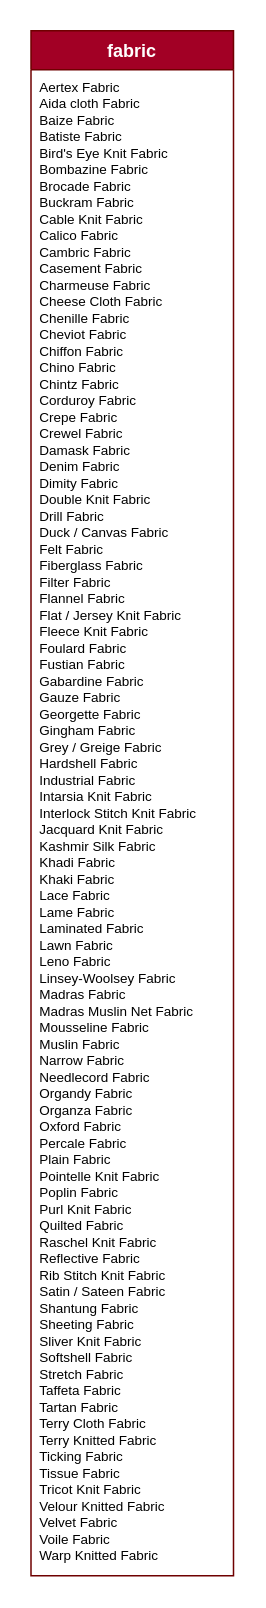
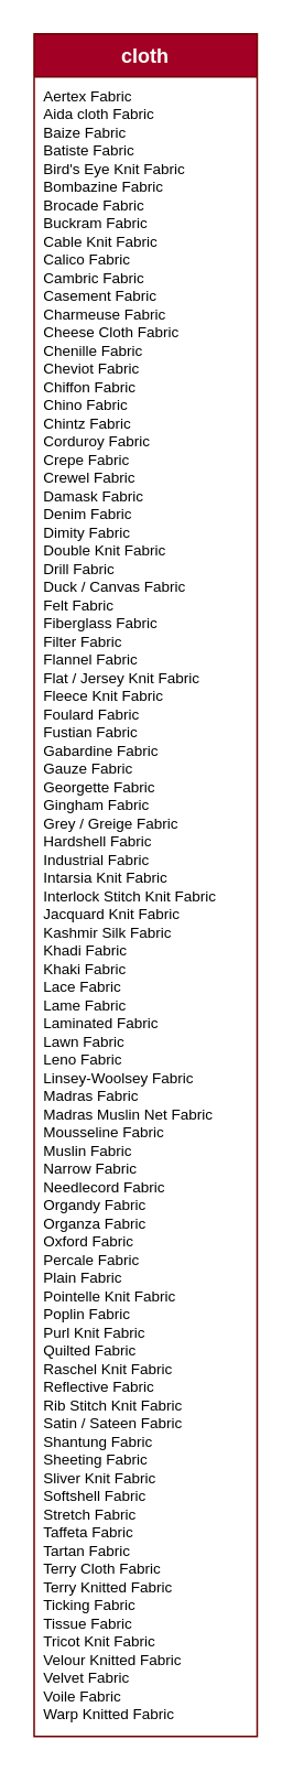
  <mxCell id="0" value="" />
  <mxCell id="1" parent="0" />
- <mxCell id="2" value="fabric" style="swimlane;fontStyle=1;align=center;verticalAlign=top;childLayout=stackLayout;horizontal=1;startSize=26;horizontalStack=0;resizeParent=1;resizeLast=0;collapsible=1;marginBottom=0;rounded=0;shadow=0;strokeWidth=1;fillColor=#a20025;strokeColor=#6F0000;fontColor=#ffffff;" parent="1" vertex="1"><mxGeometry x="20" y="20" width="135" height="1030" as="geometry"><mxRectangle x="240" y="268" width="160" height="26" as="alternateBounds" /></mxGeometry></mxCell>
+ <mxCell id="2" value="cloth" style="swimlane;fontStyle=1;align=center;verticalAlign=top;childLayout=stackLayout;horizontal=1;startSize=26;horizontalStack=0;resizeParent=1;resizeLast=0;collapsible=1;marginBottom=0;rounded=0;shadow=0;strokeWidth=1;fillColor=#a20025;strokeColor=#6F0000;fontColor=#ffffff;" parent="1" vertex="1"><mxGeometry x="20" y="20" width="135" height="1030" as="geometry"><mxRectangle x="240" y="268" width="160" height="26" as="alternateBounds" /></mxGeometry></mxCell>
  <mxCell id="3" value="Aertex Fabric&#10;Aida cloth Fabric&#10;Baize Fabric&#10;Batiste Fabric&#10;Bird's Eye Knit Fabric&#10;Bombazine Fabric&#10;Brocade Fabric&#10;Buckram Fabric&#10;Cable Knit Fabric&#10;Calico Fabric&#10;Cambric Fabric&#10;Casement Fabric&#10;Charmeuse Fabric&#10;Cheese Cloth Fabric&#10;Chenille Fabric&#10;Cheviot Fabric&#10;Chiffon Fabric&#10;Chino Fabric&#10;Chintz Fabric&#10;Corduroy Fabric&#10;Crepe Fabric&#10;Crewel Fabric&#10;Damask Fabric&#10;Denim Fabric&#10;Dimity Fabric&#10;Double Knit Fabric&#10;Drill Fabric&#10;Duck / Canvas Fabric&#10;Felt Fabric&#10;Fiberglass Fabric&#10;Filter Fabric&#10;Flannel Fabric&#10;Flat / Jersey Knit Fabric&#10;Fleece Knit Fabric&#10;Foulard Fabric&#10;Fustian Fabric&#10;Gabardine Fabric&#10;Gauze Fabric&#10;Georgette Fabric&#10;Gingham Fabric&#10;Grey / Greige Fabric&#10;Hardshell Fabric&#10;Industrial Fabric&#10;Intarsia Knit Fabric&#10;Interlock Stitch Knit Fabric&#10;Jacquard Knit Fabric&#10;Kashmir Silk Fabric&#10;Khadi Fabric&#10;Khaki Fabric&#10;Lace Fabric&#10;Lame Fabric&#10;Laminated Fabric&#10;Lawn Fabric&#10;Leno Fabric&#10;Linsey-Woolsey Fabric&#10;Madras Fabric&#10;Madras Muslin Net Fabric&#10;Mousseline Fabric&#10;Muslin Fabric&#10;Narrow Fabric&#10;Needlecord Fabric&#10;Organdy Fabric&#10;Organza Fabric&#10;Oxford Fabric&#10;Percale Fabric&#10;Plain Fabric&#10;Pointelle Knit Fabric&#10;Poplin Fabric&#10;Purl Knit Fabric&#10;Quilted Fabric&#10;Raschel Knit Fabric&#10;Reflective Fabric&#10;Rib Stitch Knit Fabric&#10;Satin / Sateen Fabric&#10;Shantung Fabric&#10;Sheeting Fabric&#10;Sliver Knit Fabric&#10;Softshell Fabric&#10;Stretch Fabric&#10;Taffeta Fabric&#10;Tartan Fabric&#10;Terry Cloth Fabric&#10;Terry Knitted Fabric&#10;Ticking Fabric&#10;Tissue Fabric&#10;Tricot Knit Fabric&#10;Velour Knitted Fabric&#10;Velvet Fabric&#10;Voile Fabric&#10;Warp Knitted Fabric" style="text;align=left;verticalAlign=top;spacingLeft=4;spacingRight=4;overflow=hidden;rotatable=0;points=[[0,0.5],[1,0.5]];portConstraint=eastwest;fontSize=9;" parent="2" vertex="1"><mxGeometry y="26" width="135" height="1004" as="geometry" /></mxCell>
